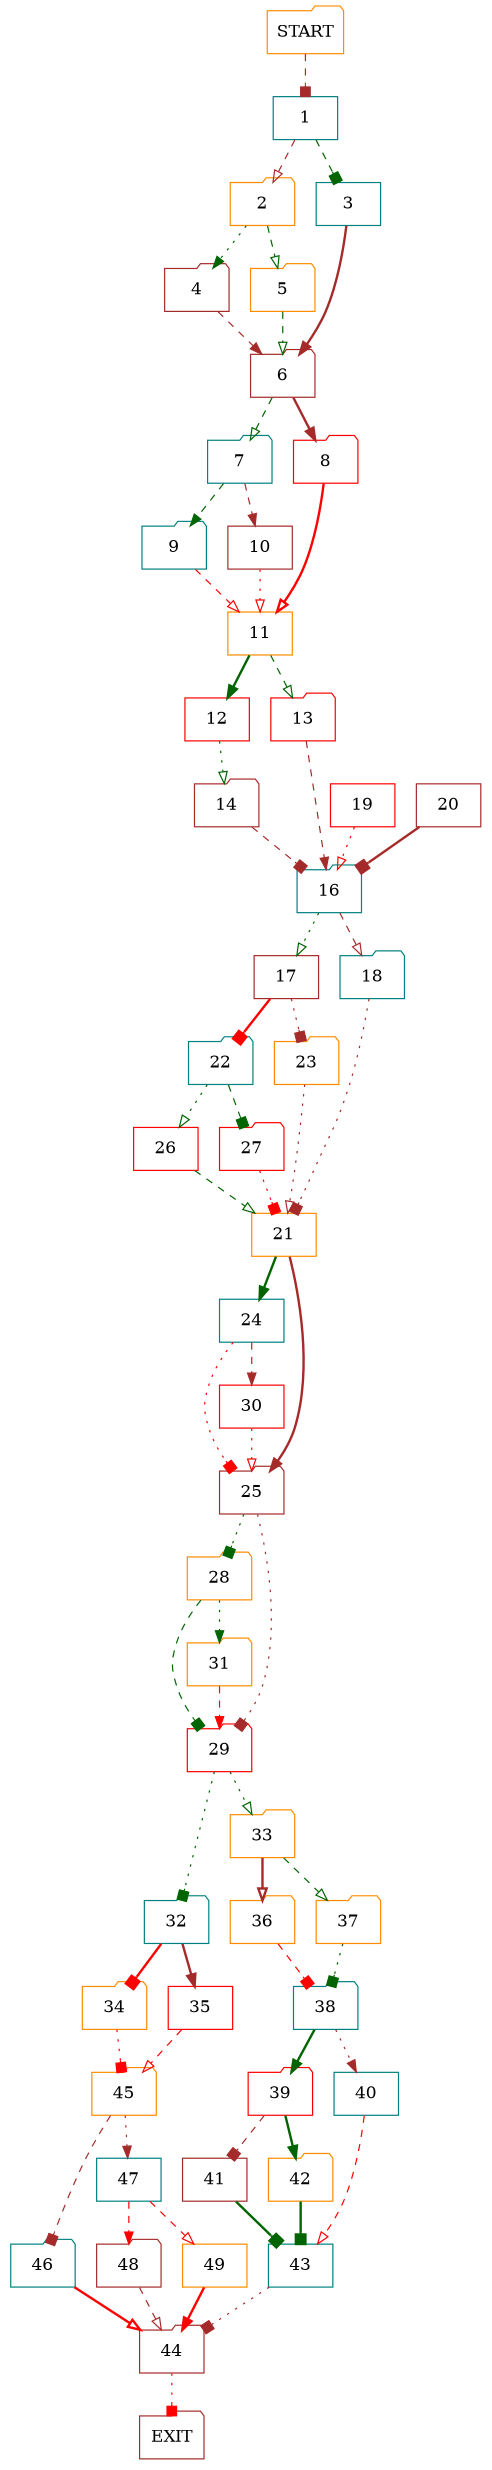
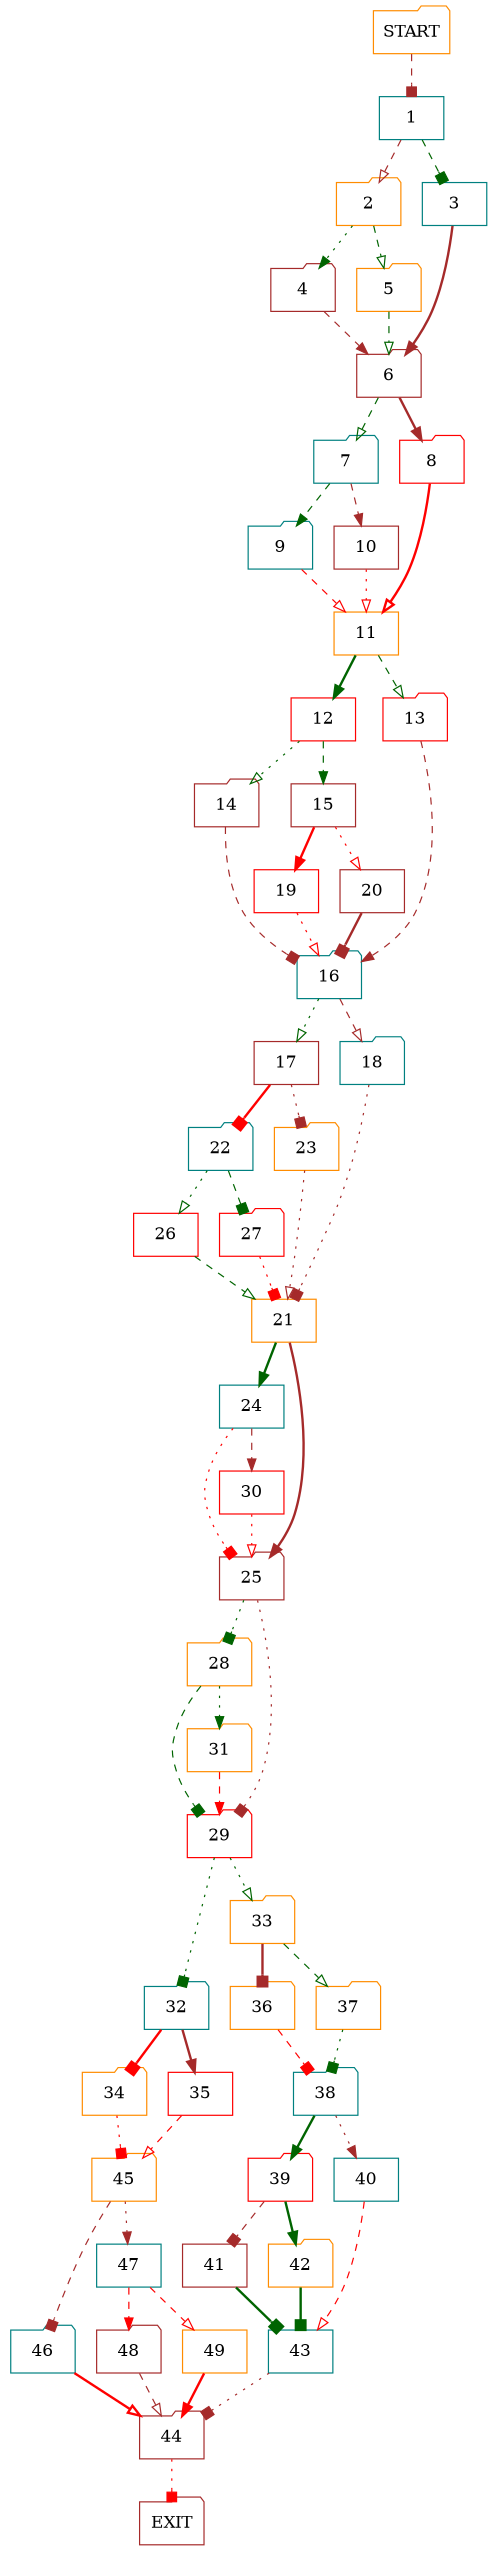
  digraph {
    node [color=darkorange shape=folder]
    edge [arrowhead=box color=darkgreen style=dashed]
    n1 [label=START]
    1 [color=teal shape=box]
    2
    3 [color=teal shape=box]
    n5 [color=brown label=EXIT]
    4 [color=brown]
    5
    6 [color=brown]
    7 [color=teal]
    8 [color=red]
    9 [color=teal]
    10 [color=brown shape=box]
    11 [shape=box]
    12 [color=red shape=box]
    13 [color=red]
    14 [color=brown]
+   15 [color=brown shape=box]
    16 [color=teal]
    19 [color=red shape=box]
    20 [color=brown shape=box]
    17 [color=brown shape=box]
    18 [color=teal]
    22 [color=teal]
    23
    21 [shape=box]
    26 [color=red shape=box]
    27 [color=red]
    24 [color=teal shape=box]
    25 [color=brown]
    30 [color=red shape=box]
    28
    29 [color=red]
    31
    32 [color=teal]
    33
    34
    35 [color=red shape=box]
    36
    37
    45
    38 [color=teal]
    46 [color=teal]
    47 [color=teal shape=box]
    39 [color=red]
    40 [color=teal shape=box]
    41 [color=brown shape=box]
    42
    43 [color=teal shape=box]
    44 [color=brown]
    48 [color=brown]
    49 [shape=box]
    n1 -> 1 [color=brown]
    1 -> 2 [arrowhead=onormal color=brown]
    1 -> 3
    2 -> 4 [arrowhead=normal style=dotted]
    2 -> 5 [arrowhead=onormal]
    3 -> 6 [arrowhead=normal color=brown style=bold]
    4 -> 6 [arrowhead=normal color=brown]
    5 -> 6 [arrowhead=onormal]
    6 -> 7 [arrowhead=onormal]
    6 -> 8 [arrowhead=normal color=brown style=bold]
    7 -> 9 [arrowhead=normal]
    7 -> 10 [arrowhead=normal color=brown]
    8 -> 11 [arrowhead=onormal color=red style=bold]
    9 -> 11 [arrowhead=onormal color=red]
    10 -> 11 [arrowhead=onormal color=red style=dotted]
    11 -> 12 [arrowhead=normal style=bold]
    11 -> 13 [arrowhead=onormal]
    12 -> 14 [arrowhead=onormal style=dotted]
+   12 -> 15 [arrowhead=normal]
    13 -> 16 [arrowhead=normal color=brown]
    14 -> 16 [color=brown]
+   15 -> 19 [arrowhead=normal color=red style=bold]
+   15 -> 20 [arrowhead=onormal color=red style=dotted]
    16 -> 17 [arrowhead=onormal style=dotted]
    16 -> 18 [arrowhead=onormal color=brown]
    19 -> 16 [arrowhead=onormal color=red style=dotted]
    20 -> 16 [color=brown style=bold]
    17 -> 22 [color=red style=bold]
    17 -> 23 [color=brown style=dotted]
    18 -> 21 [color=brown style=dotted]
    22 -> 26 [arrowhead=onormal style=dotted]
    22 -> 27
    23 -> 21 [arrowhead=onormal color=brown style=dotted]
    21 -> 24 [arrowhead=normal style=bold]
    21 -> 25 [arrowhead=normal color=brown style=bold]
    26 -> 21 [arrowhead=onormal]
    27 -> 21 [color=red style=dotted]
    24 -> 25 [color=red style=dotted]
    24 -> 30 [arrowhead=normal color=brown]
    25 -> 28 [style=dotted]
    25 -> 29 [color=brown style=dotted]
    30 -> 25 [arrowhead=onormal color=red style=dotted]
    28 -> 29
    28 -> 31 [arrowhead=normal style=dotted]
    29 -> 32 [style=dotted]
    29 -> 33 [arrowhead=onormal style=dotted]
    31 -> 29 [arrowhead=normal color=red]
    32 -> 34 [color=red style=bold]
    32 -> 35 [arrowhead=normal color=brown style=bold]
-   33 -> 36 [arrowhead=onormal color=brown style=bold]
+   33 -> 36 [color=brown style=bold]
    33 -> 37 [arrowhead=onormal]
    34 -> 45 [color=red style=dotted]
    35 -> 45 [arrowhead=onormal color=red]
    36 -> 38 [color=red]
    37 -> 38 [style=dotted]
    45 -> 46 [color=brown]
    45 -> 47 [arrowhead=normal color=brown style=dotted]
    38 -> 39 [arrowhead=normal style=bold]
    38 -> 40 [arrowhead=normal color=brown style=dotted]
    46 -> 44 [arrowhead=onormal color=red style=bold]
    47 -> 48 [arrowhead=normal color=red]
    47 -> 49 [arrowhead=onormal color=red]
    39 -> 41 [color=brown]
    39 -> 42 [arrowhead=normal style=bold]
    40 -> 43 [arrowhead=onormal color=red]
    41 -> 43 [style=bold]
    42 -> 43 [style=bold]
    43 -> 44 [color=brown style=dotted]
    44 -> n5 [color=red style=dotted]
    48 -> 44 [arrowhead=onormal color=brown]
    49 -> 44 [arrowhead=normal color=red style=bold]
  }
